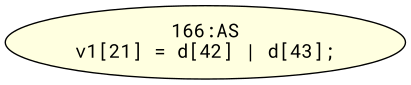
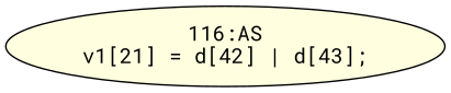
  strict digraph {
    rankdir=LR
    fontname="Roboto Mono"
-   n1 [ast="<pyverilog.vparser.ast.Assign object at 0x7fee2312ad50>" def_var="['v1']" fillcolor=lightyellow label="166:AS\nv1[21] = d[42] | d[43];" statements="[]" style=filled typ=Assign use_var="['d', 'd']" fontname="Roboto Mono"]
+   n1 [ast="<pyverilog.vparser.ast.Assign object at 0x7fee2312ad50>" def_var="['v1']" fillcolor=lightyellow label="116:AS\nv1[21] = d[42] | d[43];" statements="[]" style=filled typ=Assign use_var="['d', 'd']" fontname="Roboto Mono"]
  }
